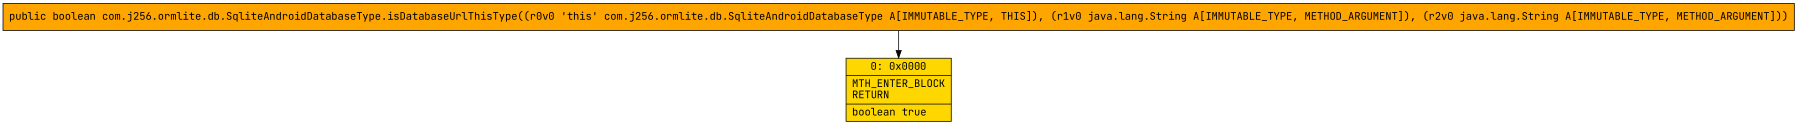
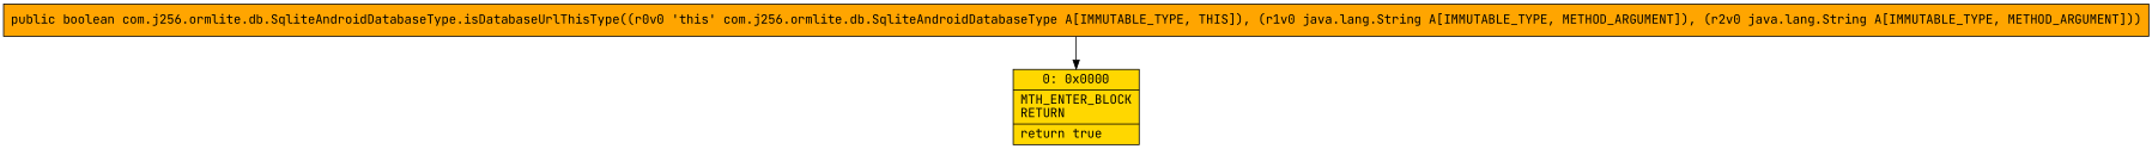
  digraph {
    fontname="JetBrains Mono"
    node [shape=record style=filled fontname="JetBrains Mono"]
-   n1 [label="{0\:\ 0x0000|MTH_ENTER_BLOCK\lRETURN\l|boolean true\l}" fillcolor=gold]
+   n1 [label="{0\:\ 0x0000|MTH_ENTER_BLOCK\lRETURN\l|return true\l}" fillcolor=gold]
    n2 [label="{public boolean com.j256.ormlite.db.SqliteAndroidDatabaseType.isDatabaseUrlThisType((r0v0 'this' com.j256.ormlite.db.SqliteAndroidDatabaseType A[IMMUTABLE_TYPE, THIS]), (r1v0 java.lang.String A[IMMUTABLE_TYPE, METHOD_ARGUMENT]), (r2v0 java.lang.String A[IMMUTABLE_TYPE, METHOD_ARGUMENT])) }" fillcolor=orange]
    n2 -> n1 [fontname="JetBrains Mono"]
  }
